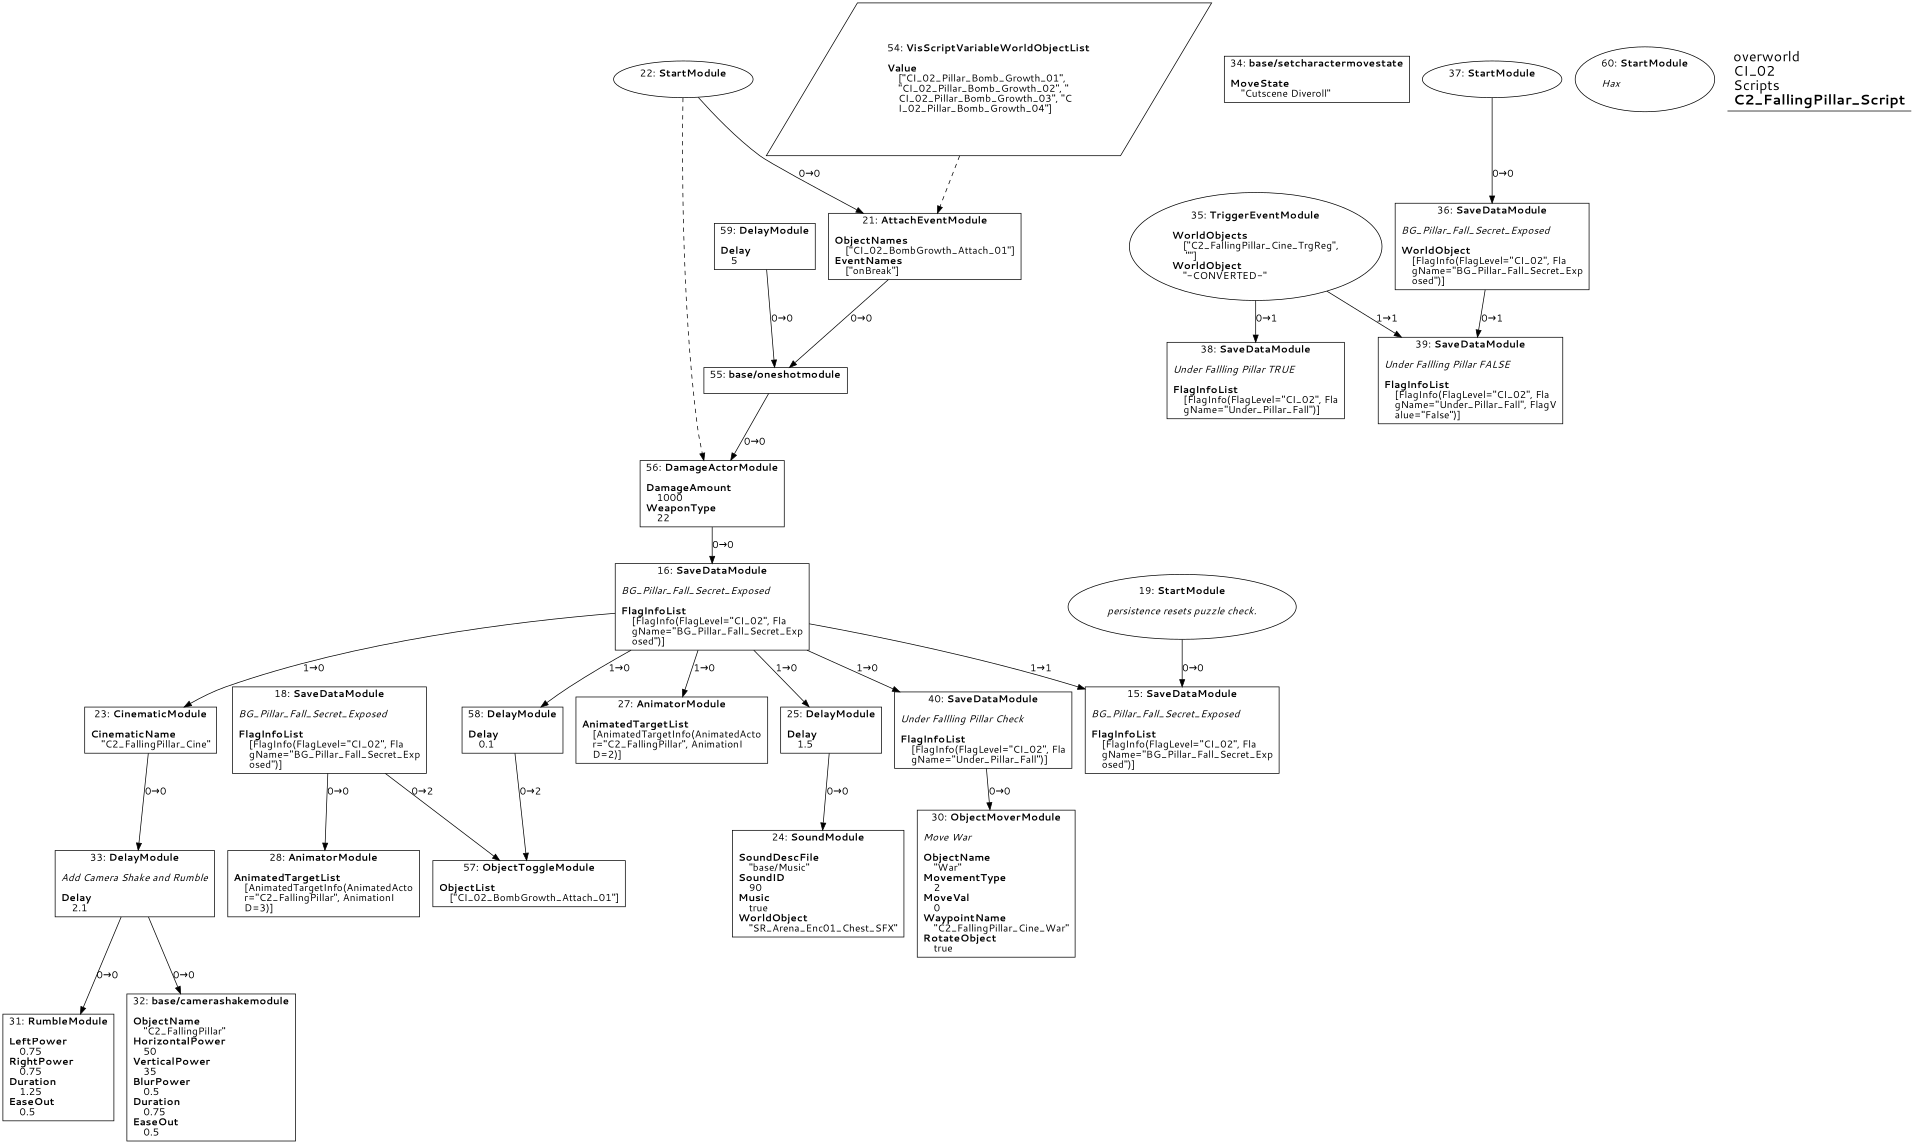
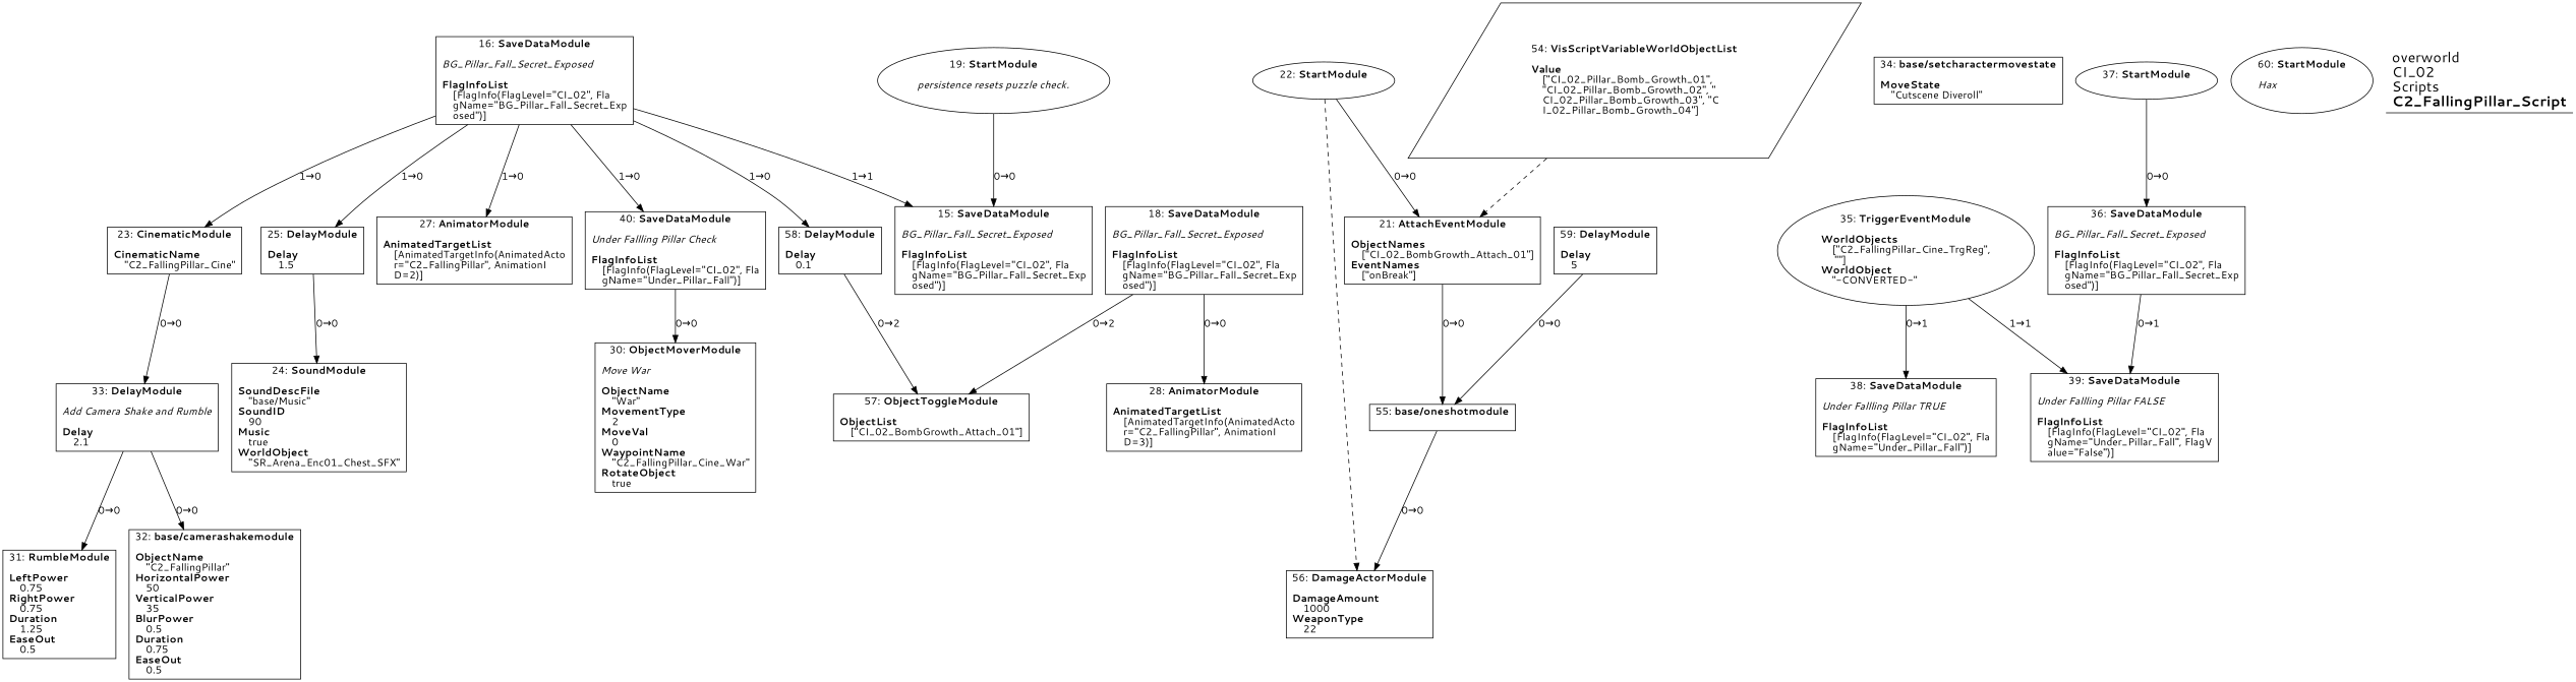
  digraph {
    fontname="Segoe UI"
    splines=spline
    node [fontname="Segoe UI" shape=box]
    edge [fontname="Segoe UI"]
    n1 [label=<15: <b>SaveDataModule</b><br/><br/><i>BG_Pillar_Fall_Secret_Exposed<br align="left"/></i><br align="left"/><b>FlagInfoList</b><br align="left"/>    [FlagInfo(FlagLevel=&quot;CI_02&quot;, Fla<br align="left"/>    gName=&quot;BG_Pillar_Fall_Secret_Exp<br align="left"/>    osed&quot;)]<br align="left"/>>]
    n2 [label=<16: <b>SaveDataModule</b><br/><br/><i>BG_Pillar_Fall_Secret_Exposed<br align="left"/></i><br align="left"/><b>FlagInfoList</b><br align="left"/>    [FlagInfo(FlagLevel=&quot;CI_02&quot;, Fla<br align="left"/>    gName=&quot;BG_Pillar_Fall_Secret_Exp<br align="left"/>    osed&quot;)]<br align="left"/>>]
    n3 [label=<23: <b>CinematicModule</b><br/><br/><b>CinematicName</b><br align="left"/>    &quot;C2_FallingPillar_Cine&quot;<br align="left"/>>]
    n4 [label=<25: <b>DelayModule</b><br/><br/><b>Delay</b><br align="left"/>    1.5<br align="left"/>>]
    n5 [label=<27: <b>AnimatorModule</b><br/><br/><b>AnimatedTargetList</b><br align="left"/>    [AnimatedTargetInfo(AnimatedActo<br align="left"/>    r=&quot;C2_FallingPillar&quot;, AnimationI<br align="left"/>    D=2)]<br align="left"/>>]
    n6 [label=<40: <b>SaveDataModule</b><br/><br/><i>Under Fallling Pillar Check<br align="left"/></i><br align="left"/><b>FlagInfoList</b><br align="left"/>    [FlagInfo(FlagLevel=&quot;CI_02&quot;, Fla<br align="left"/>    gName=&quot;Under_Pillar_Fall&quot;)]<br align="left"/>>]
    n7 [label=<58: <b>DelayModule</b><br/><br/><b>Delay</b><br align="left"/>    0.1<br align="left"/>>]
    n8 [label=<33: <b>DelayModule</b><br/><br/><i>Add Camera Shake and Rumble<br align="left"/></i><br align="left"/><b>Delay</b><br align="left"/>    2.1<br align="left"/>>]
    n9 [label=<24: <b>SoundModule</b><br/><br/><b>SoundDescFile</b><br align="left"/>    &quot;base/Music&quot;<br align="left"/><b>SoundID</b><br align="left"/>    90<br align="left"/><b>Music</b><br align="left"/>    true<br align="left"/><b>WorldObject</b><br align="left"/>    &quot;SR_Arena_Enc01_Chest_SFX&quot;<br align="left"/>>]
    n10 [label=<30: <b>ObjectMoverModule</b><br/><br/><i>Move War<br align="left"/></i><br align="left"/><b>ObjectName</b><br align="left"/>    &quot;War&quot;<br align="left"/><b>MovementType</b><br align="left"/>    2<br align="left"/><b>MoveVal</b><br align="left"/>    0<br align="left"/><b>WaypointName</b><br align="left"/>    &quot;C2_FallingPillar_Cine_War&quot;<br align="left"/><b>RotateObject</b><br align="left"/>    true<br align="left"/>>]
    n11 [label=<57: <b>ObjectToggleModule</b><br/><br/><b>ObjectList</b><br align="left"/>    [&quot;CI_02_BombGrowth_Attach_01&quot;]<br align="left"/>>]
    n12 [label=<31: <b>RumbleModule</b><br/><br/><b>LeftPower</b><br align="left"/>    0.75<br align="left"/><b>RightPower</b><br align="left"/>    0.75<br align="left"/><b>Duration</b><br align="left"/>    1.25<br align="left"/><b>EaseOut</b><br align="left"/>    0.5<br align="left"/>>]
    n13 [label=<32: <b>base/camerashakemodule</b><br/><br/><b>ObjectName</b><br align="left"/>    &quot;C2_FallingPillar&quot;<br align="left"/><b>HorizontalPower</b><br align="left"/>    50<br align="left"/><b>VerticalPower</b><br align="left"/>    35<br align="left"/><b>BlurPower</b><br align="left"/>    0.5<br align="left"/><b>Duration</b><br align="left"/>    0.75<br align="left"/><b>EaseOut</b><br align="left"/>    0.5<br align="left"/>>]
    n14 [label=<18: <b>SaveDataModule</b><br/><br/><i>BG_Pillar_Fall_Secret_Exposed<br align="left"/></i><br align="left"/><b>FlagInfoList</b><br align="left"/>    [FlagInfo(FlagLevel=&quot;CI_02&quot;, Fla<br align="left"/>    gName=&quot;BG_Pillar_Fall_Secret_Exp<br align="left"/>    osed&quot;)]<br align="left"/>>]
    n15 [label=<28: <b>AnimatorModule</b><br/><br/><b>AnimatedTargetList</b><br align="left"/>    [AnimatedTargetInfo(AnimatedActo<br align="left"/>    r=&quot;C2_FallingPillar&quot;, AnimationI<br align="left"/>    D=3)]<br align="left"/>>]
    n16 [label=<19: <b>StartModule</b><br/><br/><i>persistence resets puzzle check.<br align="left"/></i><br align="left"/>> shape=oval]
    n17 [label=<21: <b>AttachEventModule</b><br/><br/><b>ObjectNames</b><br align="left"/>    [&quot;CI_02_BombGrowth_Attach_01&quot;]<br align="left"/><b>EventNames</b><br align="left"/>    [&quot;onBreak&quot;]<br align="left"/>>]
    n18 [label=<55: <b>base/oneshotmodule</b><br/><br/>>]
    n19 [label=<56: <b>DamageActorModule</b><br/><br/><b>DamageAmount</b><br align="left"/>    1000<br align="left"/><b>WeaponType</b><br align="left"/>    22<br align="left"/>>]
    n20 [label=<54: <b>VisScriptVariableWorldObjectList</b><br/><br/><b>Value</b><br align="left"/>    [&quot;CI_02_Pillar_Bomb_Growth_01&quot;, <br align="left"/>    &quot;CI_02_Pillar_Bomb_Growth_02&quot;, &quot;<br align="left"/>    CI_02_Pillar_Bomb_Growth_03&quot;, &quot;C<br align="left"/>    I_02_Pillar_Bomb_Growth_04&quot;]<br align="left"/>> shape=parallelogram]
    n21 [label=<22: <b>StartModule</b><br/><br/>> shape=oval]
    n22 [label=<34: <b>base/setcharactermovestate</b><br/><br/><b>MoveState</b><br align="left"/>    &quot;Cutscene Diveroll&quot;<br align="left"/>>]
    n23 [label=<35: <b>TriggerEventModule</b><br/><br/><b>WorldObjects</b><br align="left"/>    [&quot;C2_FallingPillar_Cine_TrgReg&quot;,<br align="left"/>     &quot;&quot;]<br align="left"/><b>WorldObject</b><br align="left"/>    &quot;-CONVERTED-&quot;<br align="left"/>> shape=oval]
    n24 [label=<38: <b>SaveDataModule</b><br/><br/><i>Under Fallling Pillar TRUE<br align="left"/></i><br align="left"/><b>FlagInfoList</b><br align="left"/>    [FlagInfo(FlagLevel=&quot;CI_02&quot;, Fla<br align="left"/>    gName=&quot;Under_Pillar_Fall&quot;)]<br align="left"/>>]
    n25 [label=<39: <b>SaveDataModule</b><br/><br/><i>Under Fallling Pillar FALSE<br align="left"/></i><br align="left"/><b>FlagInfoList</b><br align="left"/>    [FlagInfo(FlagLevel=&quot;CI_02&quot;, Fla<br align="left"/>    gName=&quot;Under_Pillar_Fall&quot;, FlagV<br align="left"/>    alue=&quot;False&quot;)]<br align="left"/>>]
-   n26 [label=<36: <b>SaveDataModule</b><br/><br/><i>BG_Pillar_Fall_Secret_Exposed<br align="left"/></i><br align="left"/><b>WorldObject</b><br align="left"/>    [FlagInfo(FlagLevel=&quot;CI_02&quot;, Fla<br align="left"/>    gName=&quot;BG_Pillar_Fall_Secret_Exp<br align="left"/>    osed&quot;)]<br align="left"/>>]
+   n26 [label=<36: <b>SaveDataModule</b><br/><br/><i>BG_Pillar_Fall_Secret_Exposed<br align="left"/></i><br align="left"/><b>FlagInfoList</b><br align="left"/>    [FlagInfo(FlagLevel=&quot;CI_02&quot;, Fla<br align="left"/>    gName=&quot;BG_Pillar_Fall_Secret_Exp<br align="left"/>    osed&quot;)]<br align="left"/>>]
    n27 [label=<37: <b>StartModule</b><br/><br/>> shape=oval]
    n28 [label=<59: <b>DelayModule</b><br/><br/><b>Delay</b><br align="left"/>    5<br align="left"/>>]
    n29 [label=<60: <b>StartModule</b><br/><br/><i>Hax<br align="left"/></i><br align="left"/>> shape=oval]
    n30 [label=<<font point-size="20">overworld<br align="left"/>CI_02<br align="left"/>Scripts<br align="left"/><b>C2_FallingPillar_Script</b><br align="left"/></font>> shape=underline]
    n2 -> n1 [label="1→1"]
    n2 -> n3 [label="1→0"]
    n2 -> n4 [label="1→0"]
    n2 -> n5 [label="1→0"]
    n2 -> n6 [label="1→0"]
    n2 -> n7 [label="1→0"]
    n3 -> n8 [label="0→0"]
    n4 -> n9 [label="0→0"]
    n6 -> n10 [label="0→0"]
    n7 -> n11 [label="0→2"]
    n8 -> n12 [label="0→0"]
    n8 -> n13 [label="0→0"]
    n14 -> n11 [label="0→2"]
    n14 -> n15 [label="0→0"]
    n16 -> n1 [label="0→0"]
    n17 -> n18 [label="0→0"]
    n18 -> n19 [label="0→0"]
-   n19 -> n2 [label="0→0"]
    n20 -> n17 [style=dashed]
    n21 -> n17 [label="0→0"]
    n21 -> n19 [style=dashed]
    n23 -> n24 [label="0→1"]
    n23 -> n25 [label="1→1"]
    n26 -> n25 [label="0→1"]
    n27 -> n26 [label="0→0"]
    n28 -> n18 [label="0→0"]
  }
